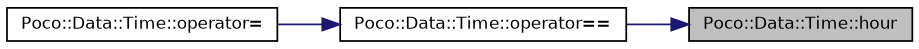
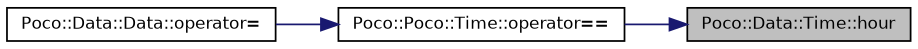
  digraph {
    rankdir=RL
    node [color=black fillcolor=white fontname=Helvetica fontsize=10 shape=record style=filled]
    edge [color=midnightblue dir=back fontname=Helvetica fontsize=10 labelfontname=Helvetica labelfontsize=10 style=solid]
    n1 [fillcolor=grey75 fontcolor=black height=0.2 label="Poco::Data::Time::hour" width=0.4]
-   n2 [height=0.2 label="Poco::Data::Time::operator==" width=0.4]
-   n3 [height=0.2 label="Poco::Data::Time::operator=" width=0.4]
+   n2 [height=0.2 label="Poco::Poco::Time::operator==" width=0.4]
+   n3 [height=0.2 label="Poco::Data::Data::operator=" width=0.4]
    n1 -> n2
    n2 -> n3
  }
